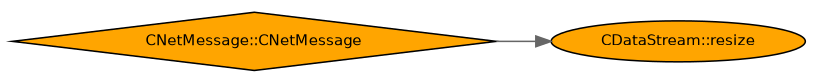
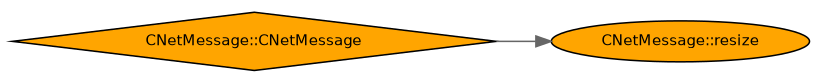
  digraph {
    rankdir=LR
    node [color=black fillcolor=orange fontname=Helvetica fontsize=10 style=filled]
    n1 [fontcolor=black height=0.2 label="CNetMessage::CNetMessage" shape=diamond width=0.4]
-   n2 [height=0.2 label="CDataStream::resize" shape=ellipse width=0.4]
+   n2 [height=0.2 label="CNetMessage::resize" shape=ellipse width=0.4]
    n1 -> n2 [color=gray40 fontname=Helvetica fontsize=10 labelfontname=Helvetica labelfontsize=10 style=solid]
  }
